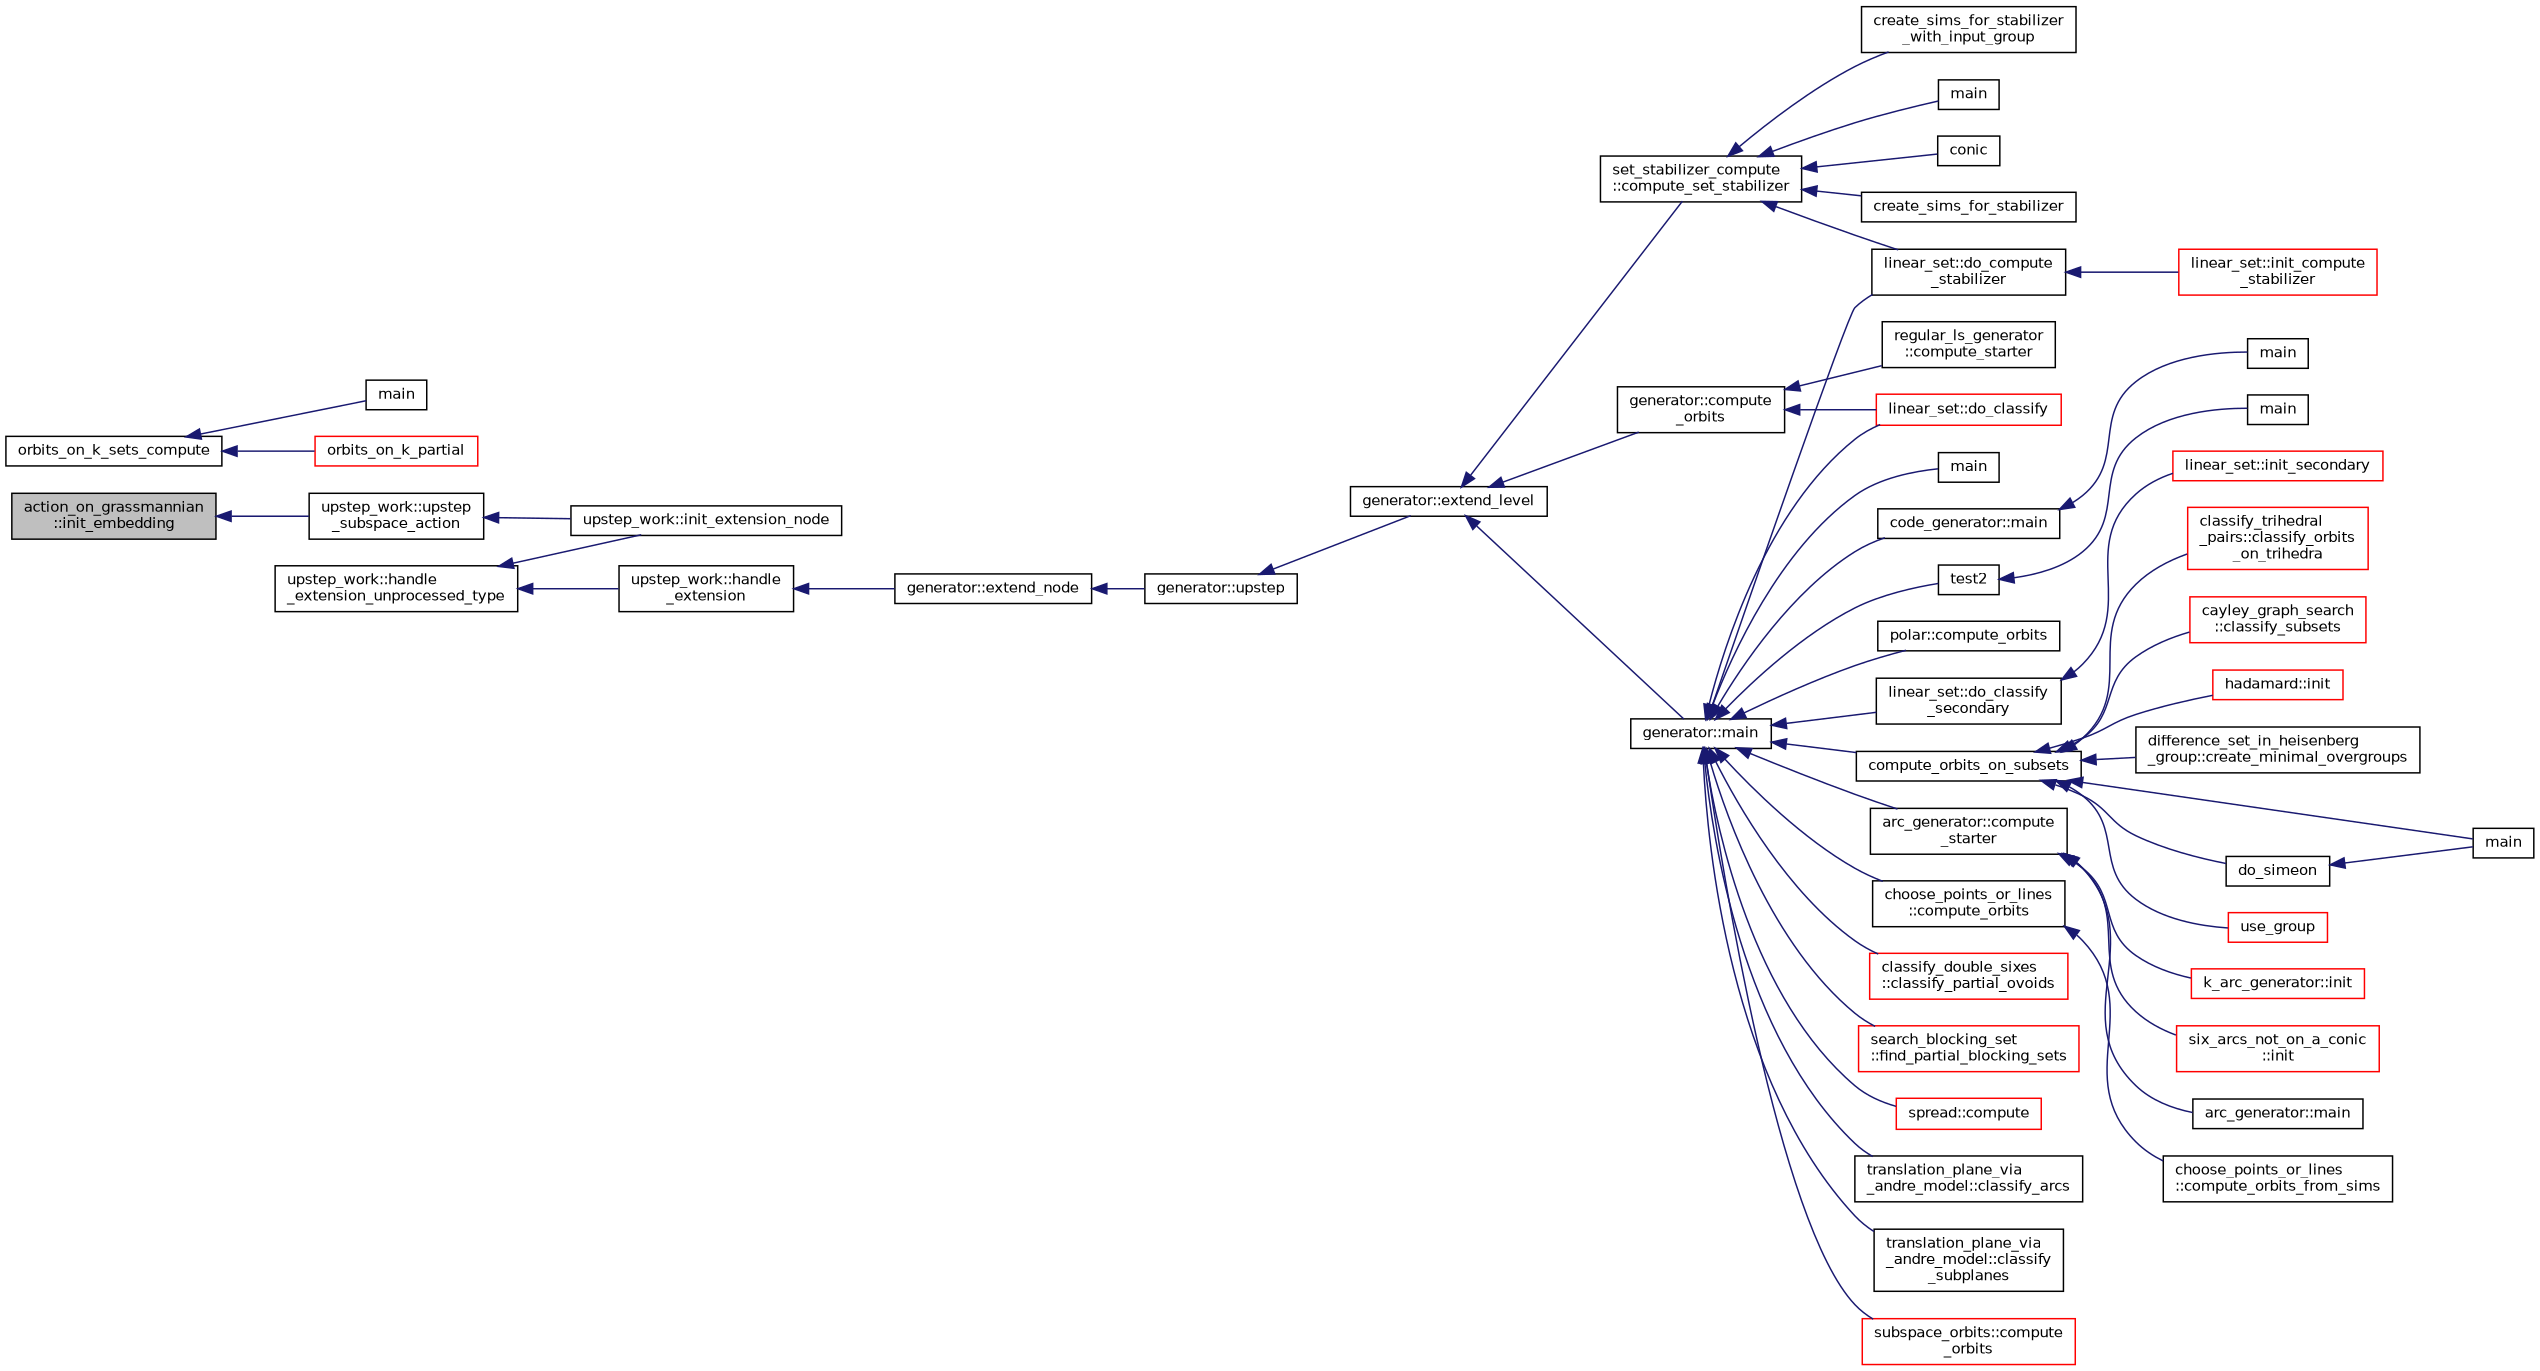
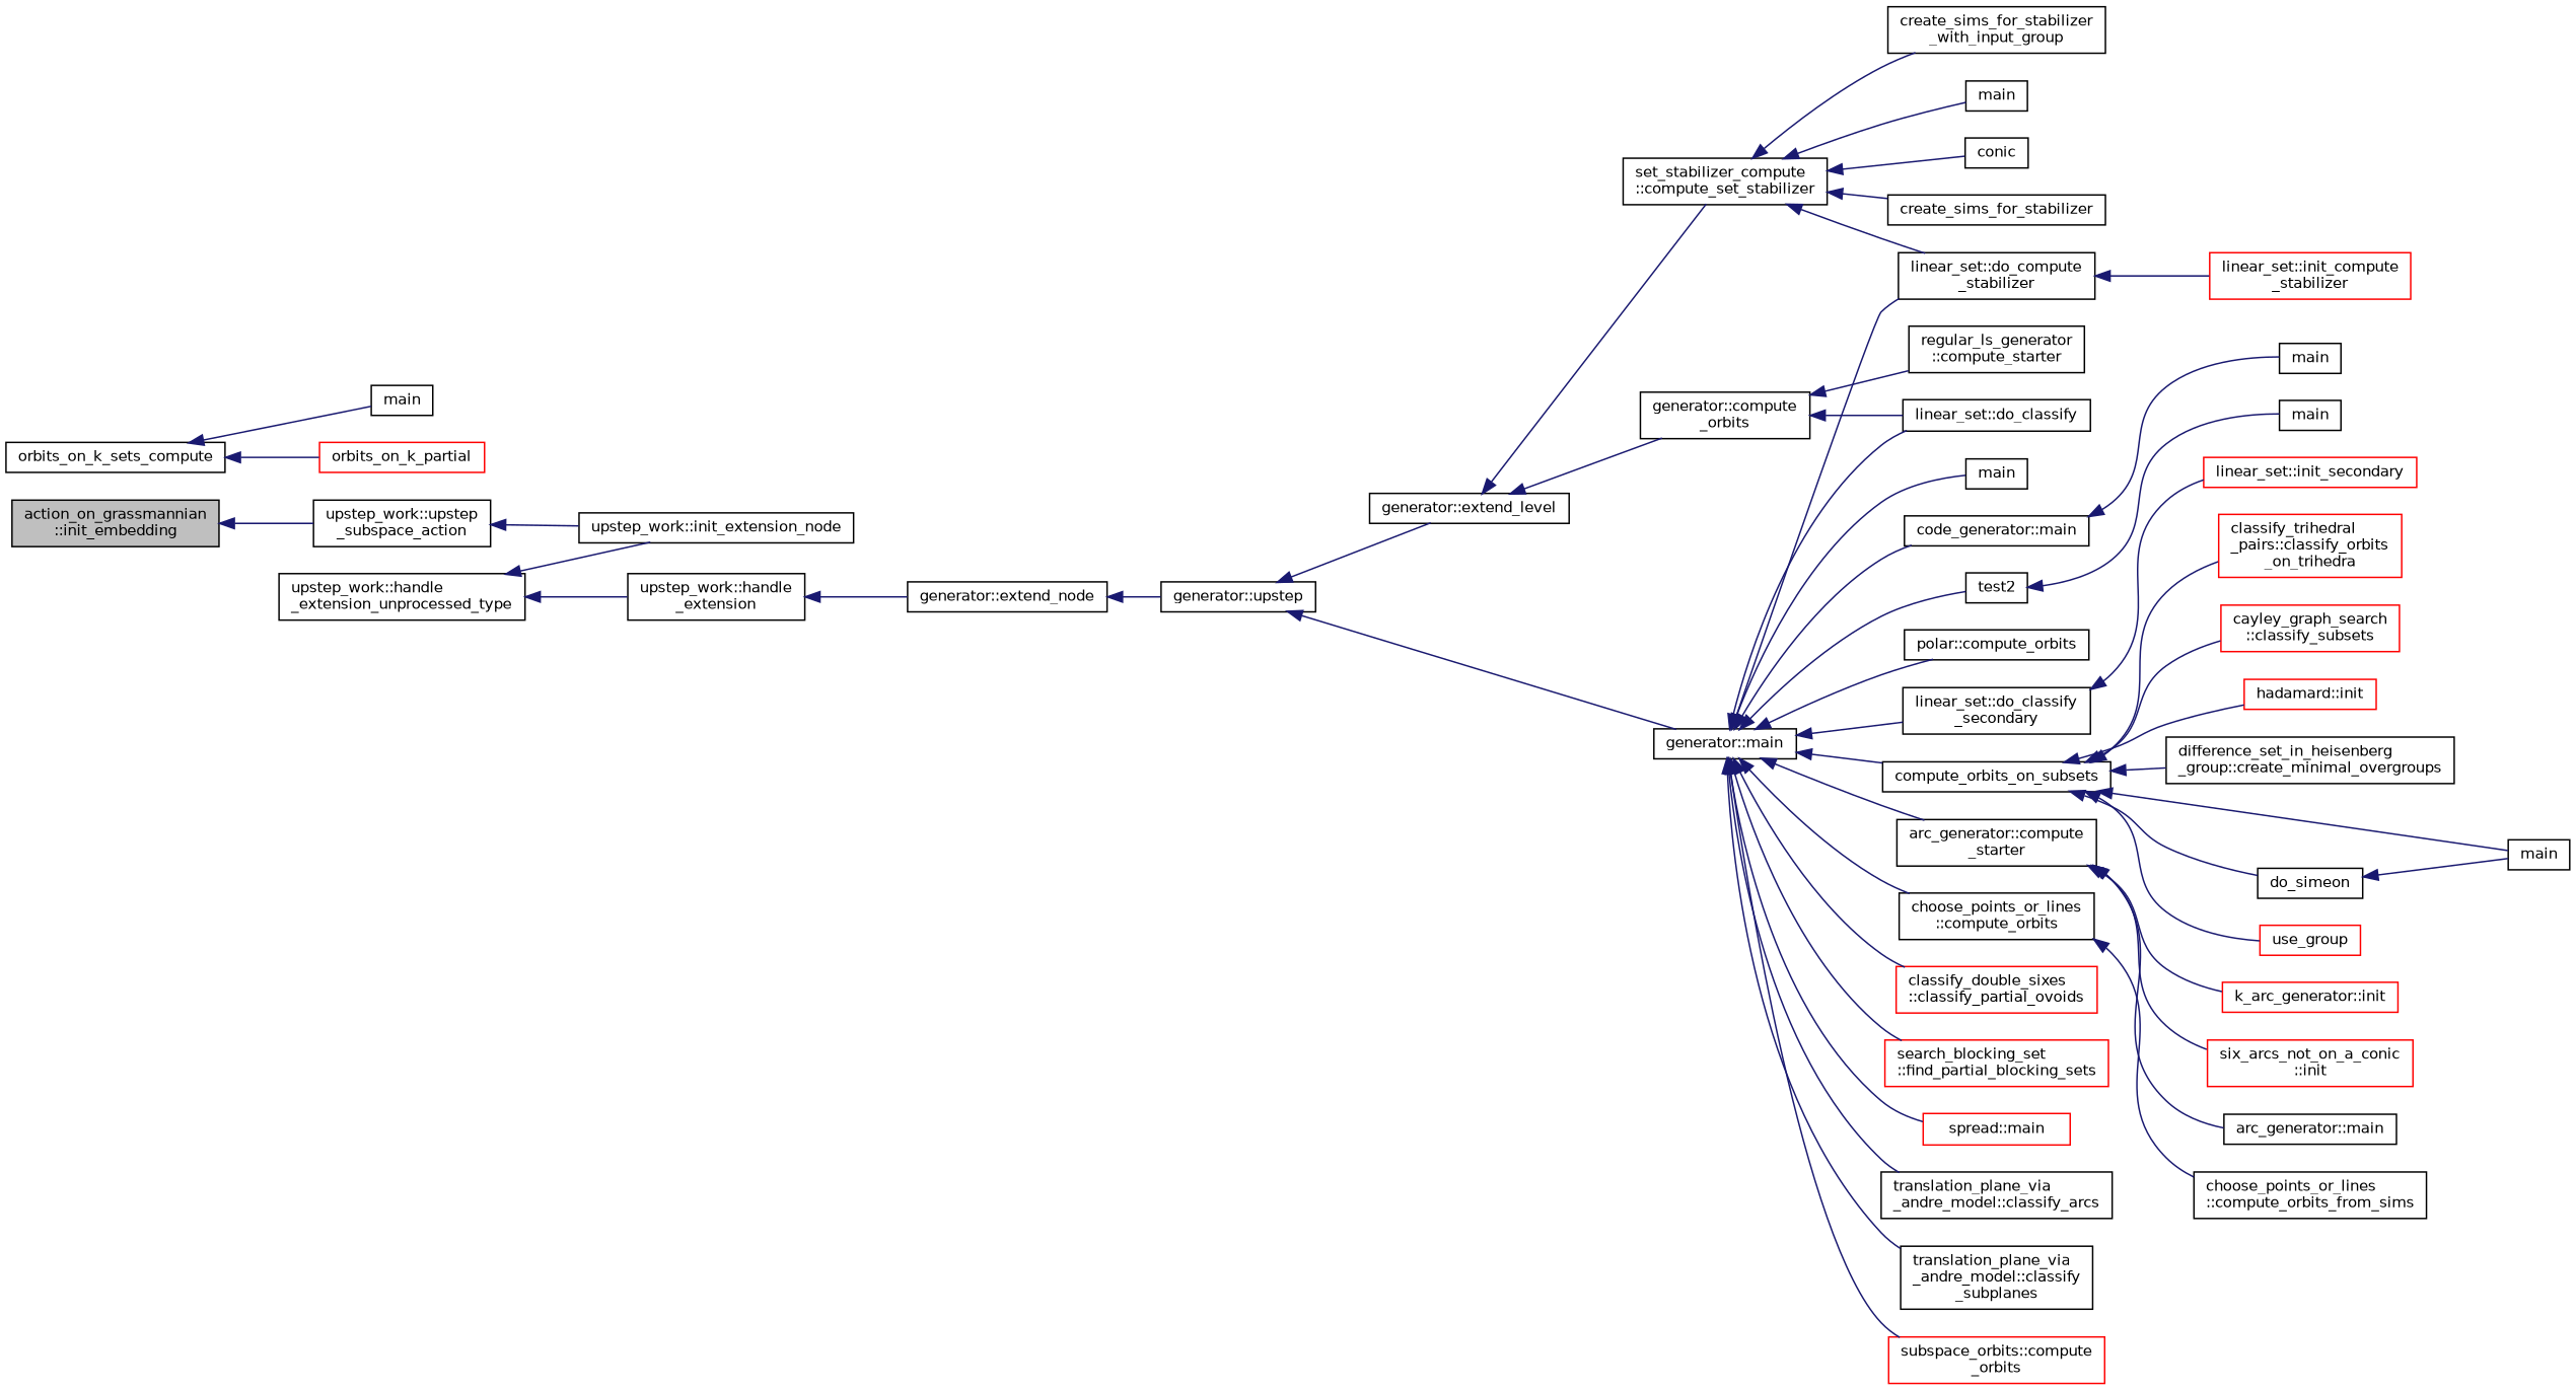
  digraph {
    rankdir=LR
    node [color=black fillcolor=white fontname=Helvetica fontsize=10 shape=record style=filled]
    edge [color=midnightblue dir=back fontname=Helvetica fontsize=10 labelfontname=Helvetica labelfontsize=10 style=solid]
    n1 [fillcolor=grey75 fontcolor=black height=0.2 label="action_on_grassmannian\l::init_embedding" width=0.4]
    n2 [height=0.2 label="upstep_work::upstep\l_subspace_action" width=0.4]
    n3 [height=0.2 label="upstep_work::init_extension_node" width=0.4]
    n4 [height=0.2 label="upstep_work::handle\l_extension_unprocessed_type" width=0.4]
    n5 [height=0.2 label="upstep_work::handle\l_extension" width=0.4]
    n6 [height=0.2 label="generator::extend_node" width=0.4]
    n7 [height=0.2 label="generator::upstep" width=0.4]
    n8 [height=0.2 label="generator::extend_level" width=0.4]
    n9 [height=0.2 label="set_stabilizer_compute\l::compute_set_stabilizer" width=0.4]
    n10 [height=0.2 label="generator::compute\l_orbits" width=0.4]
    n11 [height=0.2 label="generator::main" width=0.4]
    n12 [height=0.2 label=main width=0.4]
    n13 [height=0.2 label=conic width=0.4]
    n14 [height=0.2 label="linear_set::do_compute\l_stabilizer" width=0.4]
    n15 [height=0.2 label=create_sims_for_stabilizer width=0.4]
    n16 [height=0.2 label="create_sims_for_stabilizer\l_with_input_group" width=0.4]
    n17 [height=0.2 label="regular_ls_generator\l::compute_starter" width=0.4]
-   n18 [color=red height=0.2 label="linear_set::do_classify" width=0.4]
+   n18 [height=0.2 label="linear_set::do_classify" width=0.4]
    n19 [height=0.2 label=main width=0.4]
    n20 [height=0.2 label="code_generator::main" width=0.4]
    n21 [height=0.2 label=test2 width=0.4]
    n22 [height=0.2 label="polar::compute_orbits" width=0.4]
    n23 [height=0.2 label="linear_set::do_classify\l_secondary" width=0.4]
    n24 [height=0.2 label=compute_orbits_on_subsets width=0.4]
    n25 [height=0.2 label="arc_generator::compute\l_starter" width=0.4]
    n26 [height=0.2 label="choose_points_or_lines\l::compute_orbits" width=0.4]
    n27 [color=red height=0.2 label="classify_double_sixes\l::classify_partial_ovoids" width=0.4]
    n28 [color=red height=0.2 label="search_blocking_set\l::find_partial_blocking_sets" width=0.4]
-   n29 [color=red height=0.2 label="spread::compute" width=0.4]
+   n29 [color=red height=0.2 label="spread::main" width=0.4]
    n30 [height=0.2 label="translation_plane_via\l_andre_model::classify_arcs" width=0.4]
    n31 [height=0.2 label="translation_plane_via\l_andre_model::classify\l_subplanes" width=0.4]
    n32 [color=red height=0.2 label="subspace_orbits::compute\l_orbits" width=0.4]
    n33 [color=red height=0.2 label="linear_set::init_compute\l_stabilizer" width=0.4]
    n34 [height=0.2 label=main width=0.4]
    n35 [height=0.2 label=main width=0.4]
    n36 [color=red height=0.2 label="linear_set::init_secondary" width=0.4]
    n37 [color=red height=0.2 label="cayley_graph_search\l::classify_subsets" width=0.4]
    n38 [color=red height=0.2 label="hadamard::init" width=0.4]
    n39 [height=0.2 label="difference_set_in_heisenberg\l_group::create_minimal_overgroups" width=0.4]
    n40 [height=0.2 label=main width=0.4]
    n41 [height=0.2 label=do_simeon width=0.4]
    n42 [color=red height=0.2 label=use_group width=0.4]
    n43 [color=red height=0.2 label="classify_trihedral\l_pairs::classify_orbits\l_on_trihedra" width=0.4]
    n44 [height=0.2 label=orbits_on_k_sets_compute width=0.4]
    n45 [height=0.2 label=main width=0.4]
    n46 [color=red height=0.2 label=orbits_on_k_partial width=0.4]
    n47 [height=0.2 label="arc_generator::main" width=0.4]
    n48 [color=red height=0.2 label="k_arc_generator::init" width=0.4]
    n49 [color=red height=0.2 label="six_arcs_not_on_a_conic\l::init" width=0.4]
    n50 [height=0.2 label="choose_points_or_lines\l::compute_orbits_from_sims" width=0.4]
    n1 -> n2
    n2 -> n3
    n4 -> n3
    n4 -> n5
    n5 -> n6
    n6 -> n7
    n7 -> n8
    n8 -> n9
    n8 -> n10
-   n8 -> n11
+   n7 -> n11
    n9 -> n12
    n9 -> n13
    n9 -> n14
    n9 -> n15
    n9 -> n16
    n10 -> n17
    n10 -> n18
    n11 -> n14
    n11 -> n18
    n11 -> n19
    n11 -> n20
    n11 -> n21
    n11 -> n22
    n11 -> n23
    n11 -> n24
    n11 -> n25
    n11 -> n26
    n11 -> n27
    n11 -> n28
    n11 -> n29
    n11 -> n30
    n11 -> n31
    n11 -> n32
    n14 -> n33
    n20 -> n34
    n21 -> n35
    n23 -> n36
    n24 -> n37
    n24 -> n38
    n24 -> n39
    n24 -> n40
    n24 -> n41
    n24 -> n42
    n24 -> n43
    n25 -> n47
    n25 -> n48
    n25 -> n49
    n26 -> n50
    n41 -> n40
    n44 -> n45
    n44 -> n46
  }
